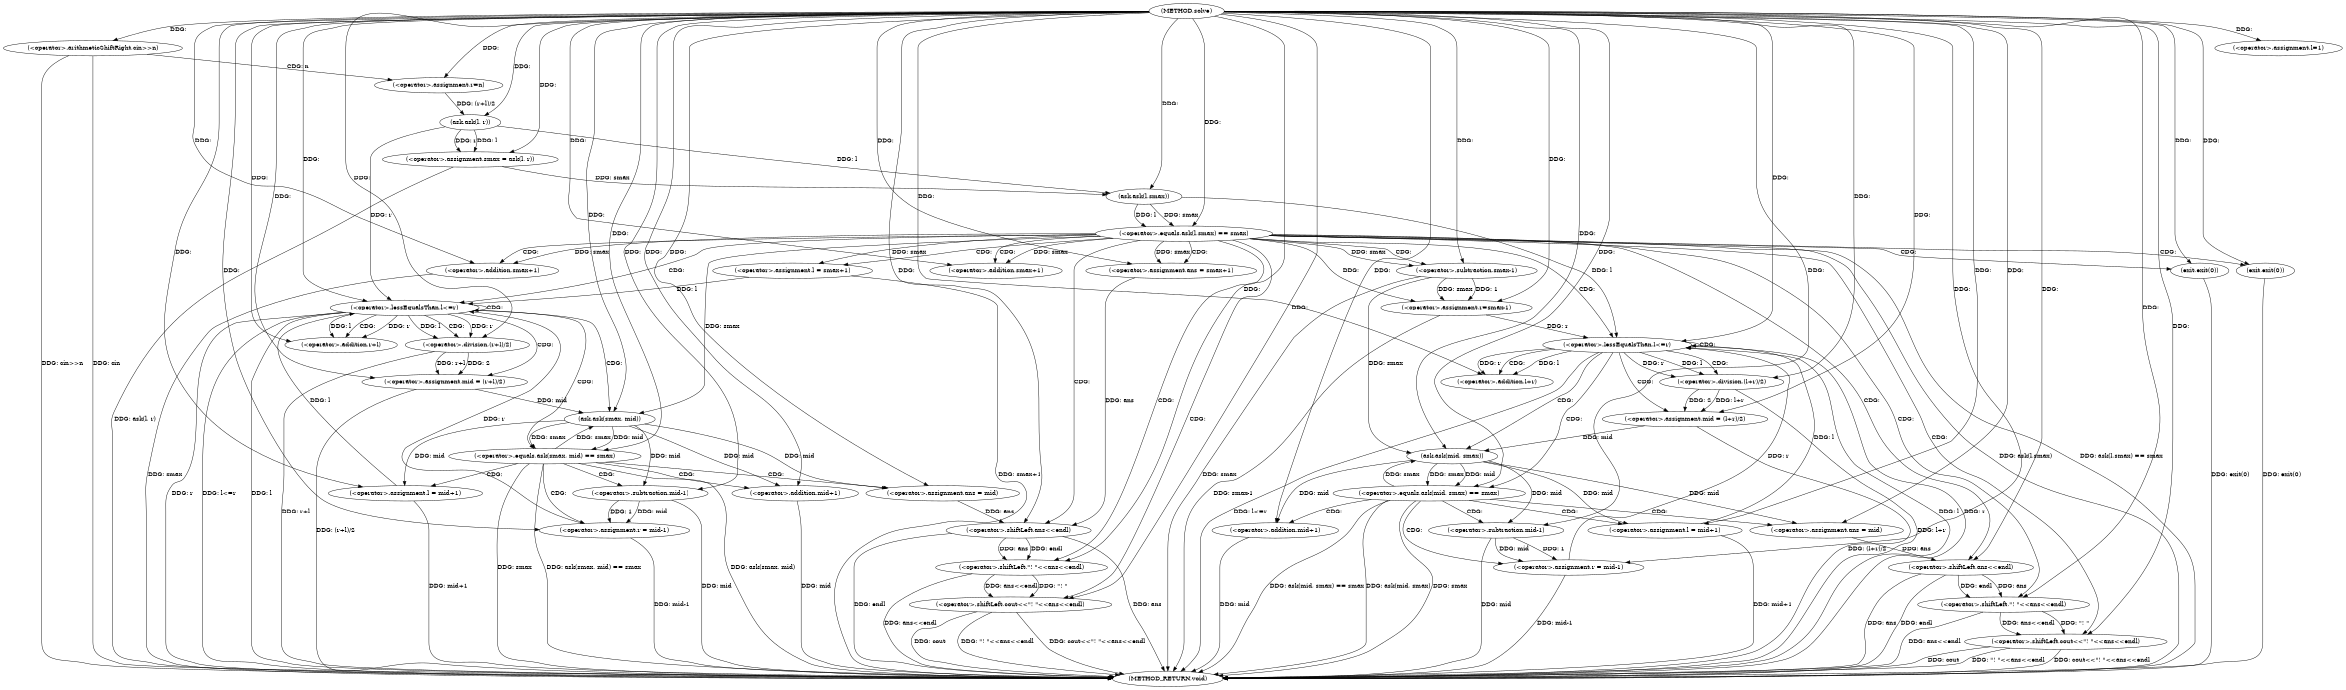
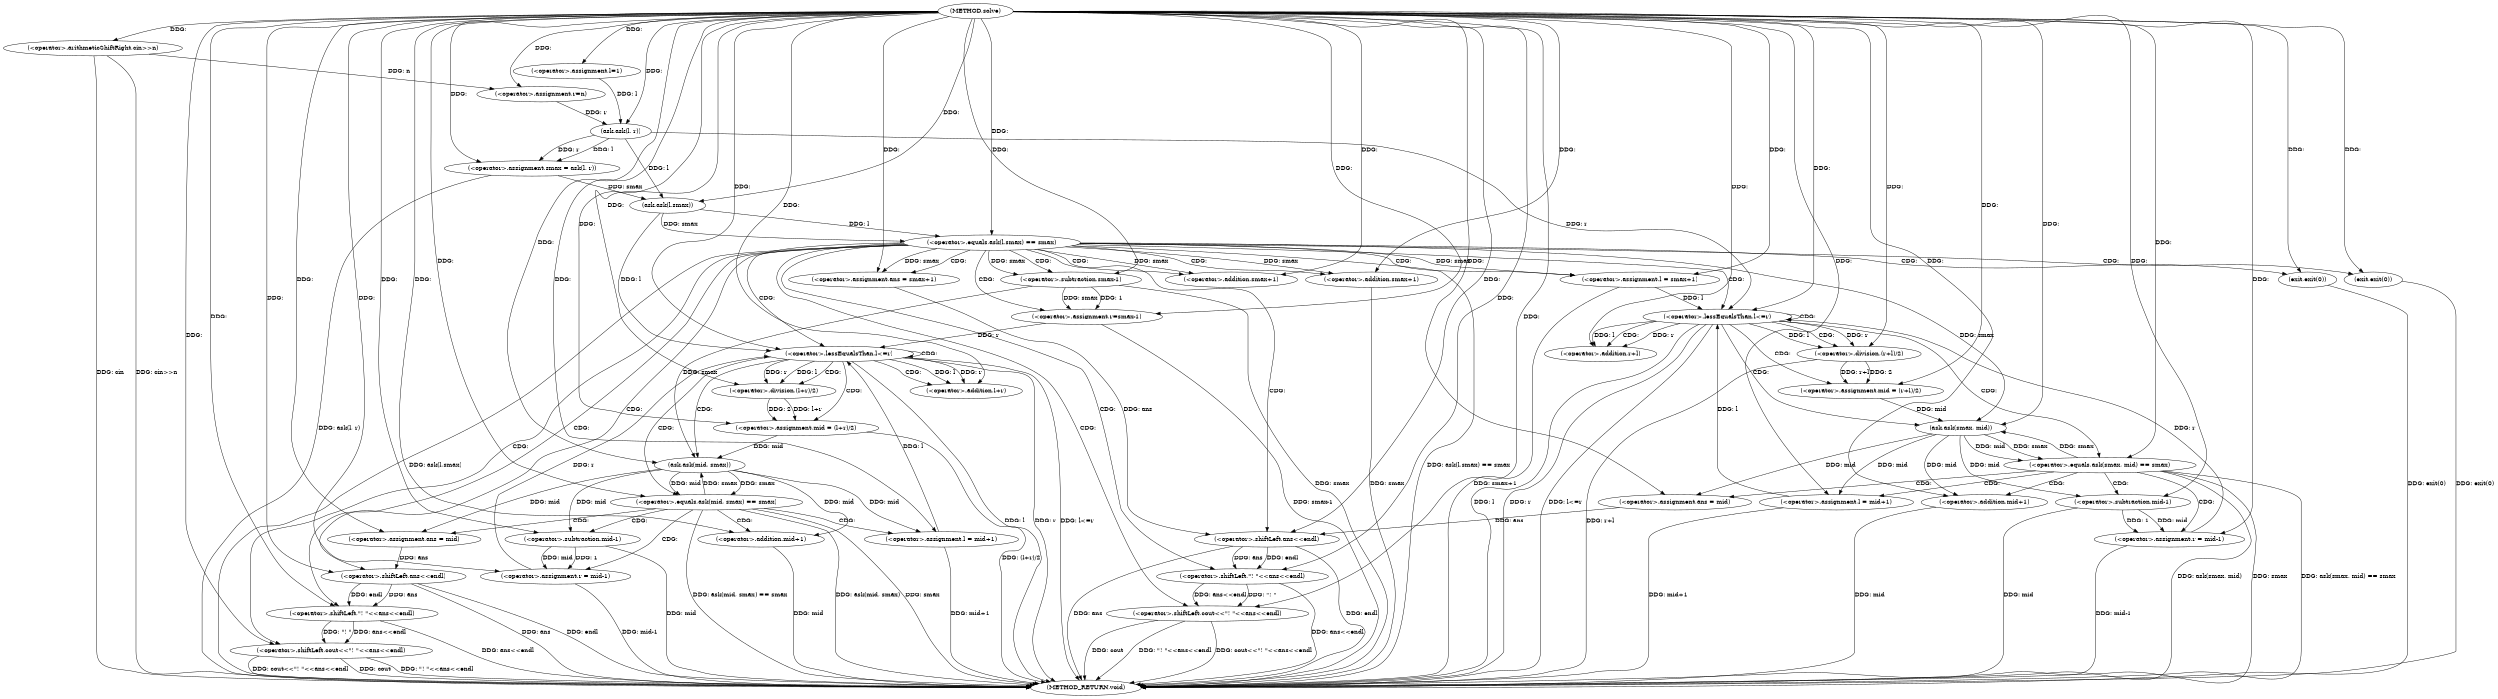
  digraph {
    n1 [label="(METHOD,solve)"]
    n2 [label="(<operator>.arithmeticShiftRight,cin>>n)"]
    n3 [label="(<operator>.assignment,l=1)"]
    n4 [label="(<operator>.assignment,r=n)"]
    n5 [label="(<operator>.assignment,smax = ask(l, r))"]
    n6 [label="(<operator>.equals,ask(l,smax) == smax)"]
    n7 [label="(ask,ask(l, r))"]
    n8 [label="(<operator>.assignment,r=smax-1)"]
    n9 [label="(<operator>.shiftLeft,cout<<\"! \"<<ans<<endl)"]
    n10 [label="(exit,exit(0))"]
    n11 [label="(ask,ask(l,smax))"]
    n12 [label="(<operator>.lessEqualsThan,l<=r)"]
    n13 [label="(<operator>.assignment,ans = smax+1)"]
    n14 [label="(<operator>.assignment,l = smax+1)"]
    n15 [label="(<operator>.shiftLeft,cout<<\"! \"<<ans<<endl)"]
    n16 [label="(exit,exit(0))"]
    n17 [label="(<operator>.subtraction,smax-1)"]
    n18 [label="(<operator>.assignment,mid = (l+r)/2)"]
    n19 [label="(<operator>.shiftLeft,\"! \"<<ans<<endl)"]
    n20 [label="(<operator>.lessEqualsThan,l<=r)"]
    n21 [label="(<operator>.equals,ask(mid, smax) == smax)"]
    n22 [label="(<operator>.shiftLeft,ans<<endl)"]
    n23 [label="(<operator>.addition,smax+1)"]
    n24 [label="(<operator>.addition,smax+1)"]
    n25 [label="(<operator>.assignment,mid = (r+l)/2)"]
    n26 [label="(<operator>.shiftLeft,\"! \"<<ans<<endl)"]
    n27 [label="(<operator>.division,(l+r)/2)"]
    n28 [label="(<operator>.assignment,ans = mid)"]
    n29 [label="(<operator>.assignment,l = mid+1)"]
    n30 [label="(<operator>.equals,ask(smax, mid) == smax)"]
    n31 [label="(<operator>.shiftLeft,ans<<endl)"]
    n32 [label="(<operator>.addition,l+r)"]
    n33 [label="(ask,ask(mid, smax))"]
    n34 [label="(<operator>.assignment,r = mid-1)"]
    n35 [label="(<operator>.division,(r+l)/2)"]
    n36 [label="(<operator>.assignment,ans = mid)"]
    n37 [label="(<operator>.assignment,r = mid-1)"]
    n38 [label="(<operator>.addition,mid+1)"]
    n39 [label="(<operator>.addition,r+l)"]
    n40 [label="(ask,ask(smax, mid))"]
    n41 [label="(<operator>.assignment,l = mid+1)"]
    n42 [label="(<operator>.subtraction,mid-1)"]
    n43 [label="(<operator>.subtraction,mid-1)"]
    n44 [label="(<operator>.addition,mid+1)"]
    n45 [label="(METHOD_RETURN,void)"]
    n1 -> n2 [label="DDG: "]
    n1 -> n3 [label="DDG: "]
    n1 -> n4 [label="DDG: "]
    n1 -> n5 [label="DDG: "]
    n1 -> n6 [label="DDG: "]
    n1 -> n7 [label="DDG: "]
    n1 -> n8 [label="DDG: "]
    n1 -> n9 [label="DDG: "]
    n1 -> n10 [label="DDG: "]
    n1 -> n11 [label="DDG: "]
    n1 -> n12 [label="DDG: "]
    n1 -> n13 [label="DDG: "]
+   n1 -> n14 [label="DDG: "]
    n1 -> n15 [label="DDG: "]
    n1 -> n16 [label="DDG: "]
    n1 -> n17 [label="DDG: "]
    n1 -> n18 [label="DDG: "]
    n1 -> n19 [label="DDG: "]
    n1 -> n20 [label="DDG: "]
    n1 -> n21 [label="DDG: "]
    n1 -> n22 [label="DDG: "]
    n1 -> n23 [label="DDG: "]
    n1 -> n24 [label="DDG: "]
    n1 -> n25 [label="DDG: "]
    n1 -> n26 [label="DDG: "]
    n1 -> n27 [label="DDG: "]
    n1 -> n28 [label="DDG: "]
    n1 -> n29 [label="DDG: "]
    n1 -> n30 [label="DDG: "]
    n1 -> n31 [label="DDG: "]
    n1 -> n32 [label="DDG: "]
    n1 -> n33 [label="DDG: "]
    n1 -> n34 [label="DDG: "]
    n1 -> n35 [label="DDG: "]
    n1 -> n36 [label="DDG: "]
    n1 -> n37 [label="DDG: "]
    n1 -> n38 [label="DDG: "]
    n1 -> n39 [label="DDG: "]
    n1 -> n40 [label="DDG: "]
    n1 -> n41 [label="DDG: "]
    n1 -> n42 [label="DDG: "]
    n1 -> n43 [label="DDG: "]
    n1 -> n44 [label="DDG: "]
-   n2 -> n4 [label="CDG: n"]
+   n2 -> n4 [label="DDG: n"]
    n2 -> n45 [label="DDG: cin>>n"]
    n2 -> n45 [label="DDG: cin"]
-   n4 -> n7 [label="DDG: (r+l)/2"]
+   n3 -> n7 [label="DDG: l"]
+   n4 -> n7 [label="DDG: r"]
    n5 -> n11 [label="DDG: smax"]
    n5 -> n45 [label="DDG: ask(l, r)"]
-   n6 -> n8 [label="DDG: "]
+   n6 -> n8 [label="CDG: "]
    n6 -> n9 [label="CDG: "]
    n6 -> n10 [label="CDG: "]
    n6 -> n12 [label="CDG: "]
    n6 -> n13 [label="DDG: smax"]
    n6 -> n13 [label="CDG: "]
    n6 -> n14 [label="DDG: smax"]
    n6 -> n14 [label="CDG: "]
    n6 -> n15 [label="CDG: "]
    n6 -> n16 [label="CDG: "]
    n6 -> n17 [label="DDG: smax"]
    n6 -> n17 [label="CDG: "]
    n6 -> n19 [label="CDG: "]
    n6 -> n20 [label="CDG: "]
    n6 -> n22 [label="CDG: "]
    n6 -> n23 [label="DDG: smax"]
    n6 -> n23 [label="CDG: "]
    n6 -> n24 [label="DDG: smax"]
    n6 -> n24 [label="CDG: "]
    n6 -> n26 [label="CDG: "]
    n6 -> n31 [label="CDG: "]
    n6 -> n40 [label="DDG: smax"]
    n6 -> n45 [label="DDG: ask(l,smax)"]
    n6 -> n45 [label="DDG: ask(l,smax) == smax"]
    n7 -> n5 [label="DDG: r"]
    n7 -> n5 [label="DDG: l"]
    n7 -> n11 [label="DDG: l"]
    n7 -> n20 [label="DDG: r"]
    n8 -> n12 [label="DDG: r"]
    n8 -> n45 [label="DDG: smax-1"]
    n9 -> n45 [label="DDG: cout"]
    n9 -> n45 [label="DDG: \"! \"<<ans<<endl"]
    n9 -> n45 [label="DDG: cout<<\"! \"<<ans<<endl"]
    n10 -> n45 [label="DDG: exit(0)"]
    n11 -> n6 [label="DDG: smax"]
    n11 -> n6 [label="DDG: l"]
    n11 -> n12 [label="DDG: l"]
    n12 -> n12 [label="CDG: "]
    n12 -> n18 [label="CDG: "]
    n12 -> n21 [label="CDG: "]
    n12 -> n27 [label="DDG: r"]
    n12 -> n27 [label="DDG: l"]
    n12 -> n27 [label="CDG: "]
    n12 -> n32 [label="DDG: l"]
    n12 -> n32 [label="DDG: r"]
    n12 -> n32 [label="CDG: "]
    n12 -> n33 [label="CDG: "]
    n12 -> n45 [label="DDG: l"]
    n12 -> n45 [label="DDG: r"]
    n12 -> n45 [label="DDG: l<=r"]
    n13 -> n31 [label="DDG: ans"]
    n14 -> n20 [label="DDG: l"]
    n14 -> n45 [label="DDG: smax+1"]
    n15 -> n45 [label="DDG: cout"]
    n15 -> n45 [label="DDG: \"! \"<<ans<<endl"]
    n15 -> n45 [label="DDG: cout<<\"! \"<<ans<<endl"]
    n16 -> n45 [label="DDG: exit(0)"]
    n17 -> n8 [label="DDG: 1"]
    n17 -> n8 [label="DDG: smax"]
    n17 -> n33 [label="DDG: smax"]
    n17 -> n45 [label="DDG: smax"]
    n18 -> n33 [label="DDG: mid"]
    n18 -> n45 [label="DDG: (l+r)/2"]
    n19 -> n9 [label="DDG: \"! \""]
    n19 -> n9 [label="DDG: ans<<endl"]
    n19 -> n45 [label="DDG: ans<<endl"]
    n20 -> n20 [label="CDG: "]
    n20 -> n25 [label="CDG: "]
    n20 -> n30 [label="CDG: "]
    n20 -> n35 [label="DDG: r"]
    n20 -> n35 [label="DDG: l"]
    n20 -> n35 [label="CDG: "]
    n20 -> n39 [label="DDG: r"]
    n20 -> n39 [label="DDG: l"]
    n20 -> n39 [label="CDG: "]
    n20 -> n40 [label="CDG: "]
    n20 -> n45 [label="DDG: l"]
    n20 -> n45 [label="DDG: r"]
    n20 -> n45 [label="DDG: l<=r"]
    n21 -> n28 [label="CDG: "]
    n21 -> n29 [label="CDG: "]
    n21 -> n33 [label="DDG: smax"]
    n21 -> n34 [label="CDG: "]
    n21 -> n38 [label="CDG: "]
    n21 -> n42 [label="CDG: "]
    n21 -> n45 [label="DDG: ask(mid, smax)"]
    n21 -> n45 [label="DDG: smax"]
    n21 -> n45 [label="DDG: ask(mid, smax) == smax"]
    n22 -> n19 [label="DDG: ans"]
    n22 -> n19 [label="DDG: endl"]
    n22 -> n45 [label="DDG: ans"]
    n22 -> n45 [label="DDG: endl"]
    n24 -> n45 [label="DDG: smax"]
    n25 -> n40 [label="DDG: mid"]
-   n25 -> n45 [label="DDG: (r+l)/2"]
    n26 -> n15 [label="DDG: ans<<endl"]
    n26 -> n15 [label="DDG: \"! \""]
    n26 -> n45 [label="DDG: ans<<endl"]
    n27 -> n18 [label="DDG: 2"]
    n27 -> n18 [label="DDG: l+r"]
-   n27 -> n45 [label="DDG: l+r"]
    n28 -> n22 [label="DDG: ans"]
    n29 -> n12 [label="DDG: l"]
    n29 -> n45 [label="DDG: mid+1"]
    n30 -> n36 [label="CDG: "]
    n30 -> n37 [label="CDG: "]
    n30 -> n40 [label="DDG: smax"]
    n30 -> n41 [label="CDG: "]
    n30 -> n43 [label="CDG: "]
    n30 -> n44 [label="CDG: "]
    n30 -> n45 [label="DDG: ask(smax, mid)"]
    n30 -> n45 [label="DDG: smax"]
    n30 -> n45 [label="DDG: ask(smax, mid) == smax"]
    n31 -> n26 [label="DDG: endl"]
    n31 -> n26 [label="DDG: ans"]
    n31 -> n45 [label="DDG: ans"]
    n31 -> n45 [label="DDG: endl"]
    n33 -> n21 [label="DDG: smax"]
    n33 -> n21 [label="DDG: mid"]
    n33 -> n28 [label="DDG: mid"]
    n33 -> n29 [label="DDG: mid"]
    n33 -> n38 [label="DDG: mid"]
    n33 -> n42 [label="DDG: mid"]
    n34 -> n12 [label="DDG: r"]
    n34 -> n45 [label="DDG: mid-1"]
    n35 -> n25 [label="DDG: r+l"]
    n35 -> n25 [label="DDG: 2"]
    n35 -> n45 [label="DDG: r+l"]
    n36 -> n31 [label="DDG: ans"]
    n37 -> n20 [label="DDG: r"]
    n37 -> n45 [label="DDG: mid-1"]
    n38 -> n45 [label="DDG: mid"]
    n40 -> n30 [label="DDG: mid"]
    n40 -> n30 [label="DDG: smax"]
    n40 -> n36 [label="DDG: mid"]
    n40 -> n41 [label="DDG: mid"]
    n40 -> n43 [label="DDG: mid"]
    n40 -> n44 [label="DDG: mid"]
    n41 -> n20 [label="DDG: l"]
    n41 -> n45 [label="DDG: mid+1"]
    n42 -> n34 [label="DDG: 1"]
    n42 -> n34 [label="DDG: mid"]
    n42 -> n45 [label="DDG: mid"]
    n43 -> n37 [label="DDG: mid"]
    n43 -> n37 [label="DDG: 1"]
    n43 -> n45 [label="DDG: mid"]
    n44 -> n45 [label="DDG: mid"]
  }
